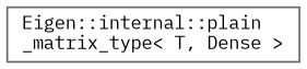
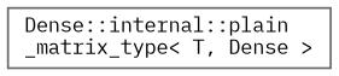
  digraph {
    rankdir=LR
    fontname="IBM Plex Mono"
-   n1 [color=grey40 fillcolor=white fontname="IBM Plex Mono" fontsize=10 height=0.2 label="Eigen::internal::plain\l_matrix_type\< T, Dense \>" shape=box style=filled width=0.4]
+   n1 [color=grey40 fillcolor=white fontname="IBM Plex Mono" fontsize=10 height=0.2 label="Dense::internal::plain\l_matrix_type\< T, Dense \>" shape=box style=filled width=0.4]
  }
